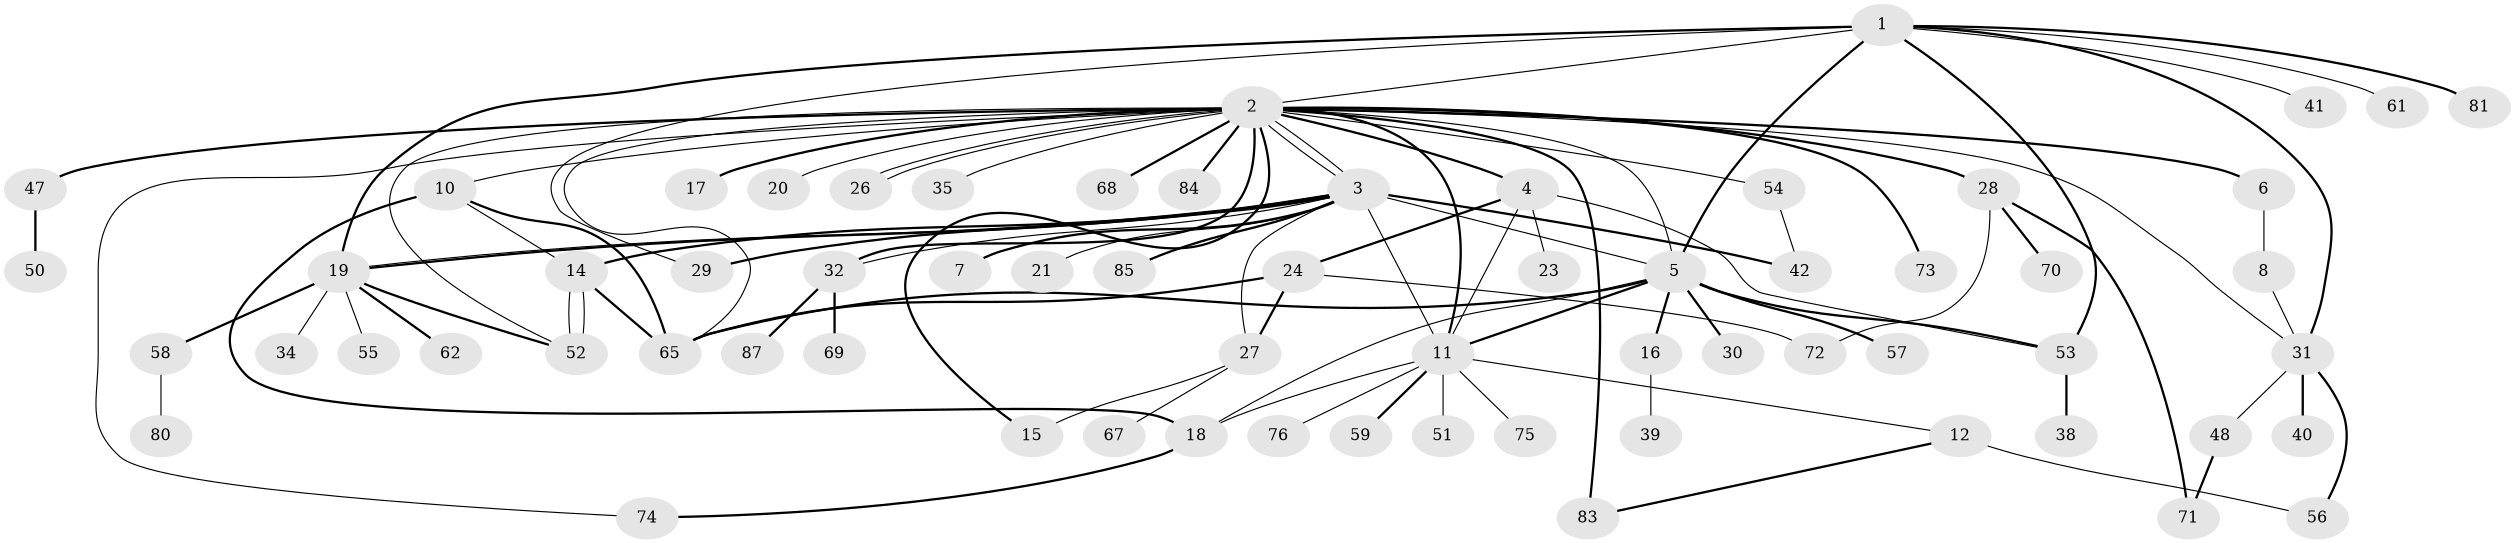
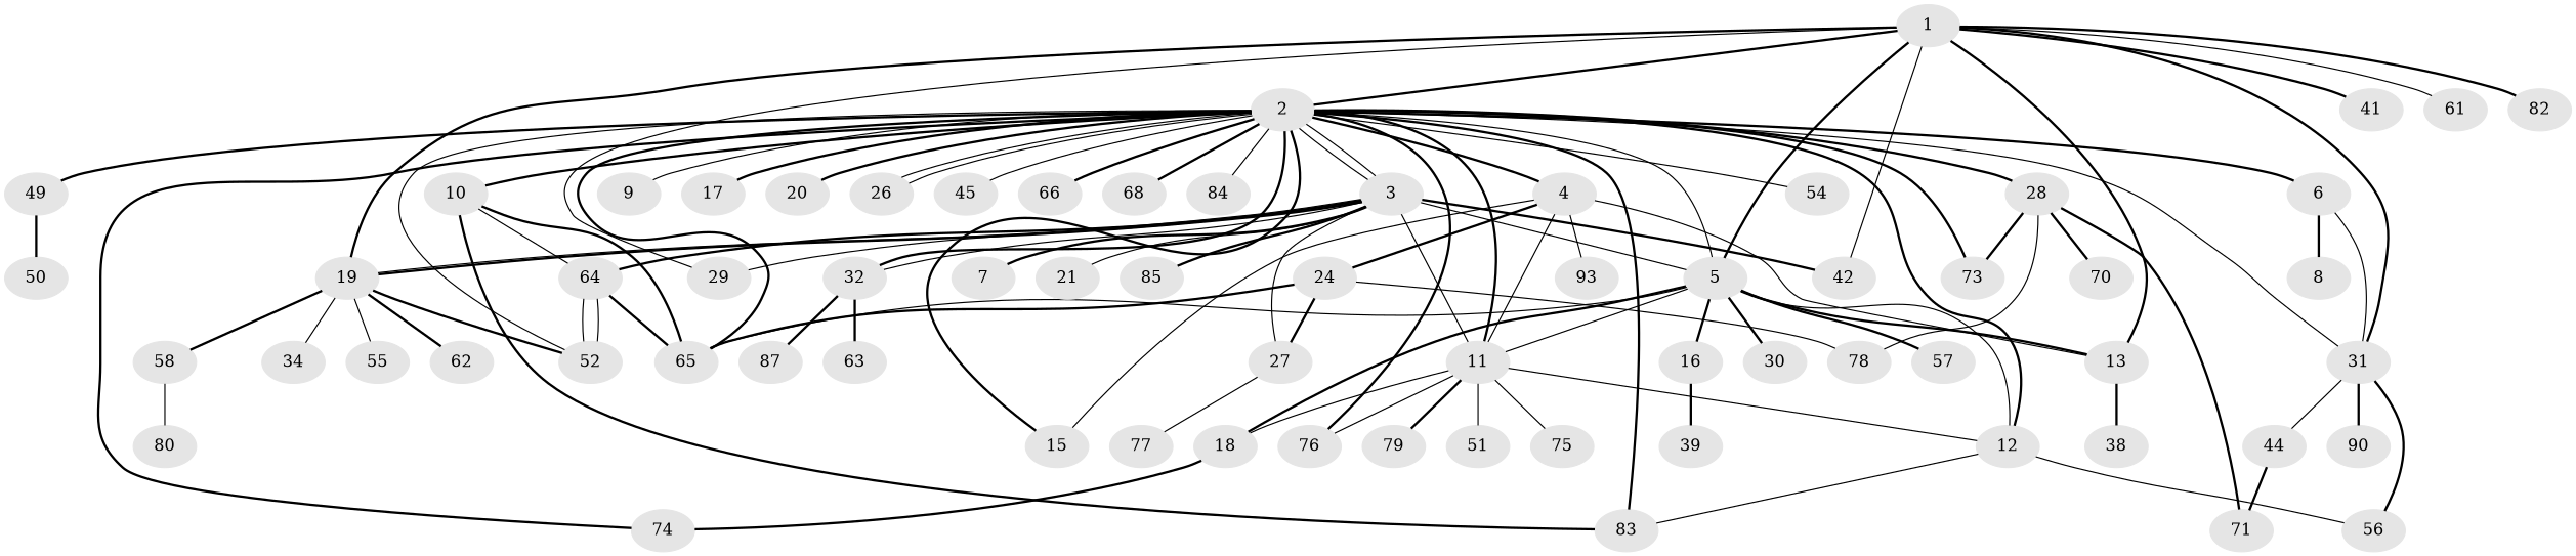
  graph {
    node [color=gray90 style=filled]
    edge [style=bold]
    1 [super="+33"]
    2 [super="+22"]
    5 [super="+36"]
-   13 [label=53]
+   13
    19 [super="+25"]
    29
    31 [super="+35"]
    41
    42 [super="+44"]
    61
-   82 [label=81]
+   82
    3 [super="+60"]
    4 [super="+72"]
    6 [super="+37"]
+   9
    10 [super="+46"]
    11 [super="+49"]
    12 [super="+81"]
    15
    17
    20
    26
    28 [super="+53"]
    32 [super="+69"]
-   45 [label=35]
-   47
+   45
+   47 [label=49]
    52
    54
    65 [super="+86"]
+   66
    68
    73
    74
    76
    83
    84
    16
    18 [super="+64"]
    30
    57
    38
    34
    55
    58
    62
    56
-   40
-   48
+   40 [label=90]
+   48 [label=44]
    7
-   14 [super="+43"]
+   14 [super="+43" label=64]
    21
    27 [super="+59"]
    85
-   23
+   23 [label=93]
    24 [super="+67"]
    8
    51
    75
-   79 [label=59]
-   78 [label=72]
+   79
+   78
    70
    71
-   63 [label=69]
+   63
    87
    50
-   77 [label=67]
+   77
    39
    80
-   1 -- 2 [style=solid weight=2]
+   1 -- 2 [weight=2]
    1 -- 5
    1 -- 13
    1 -- 19
    1 -- 29 [style=solid]
    1 -- 31
-   1 -- 41 [style=solid]
-   54 -- 42 [style=solid]
+   1 -- 41
+   1 -- 42 [style=solid]
    1 -- 61 [style=solid]
    1 -- 82
    2 -- 5 [style=solid]
    2 -- 31 [style=solid]
    2 -- 3 [style=solid]
    2 -- 3 [style=solid]
    2 -- 4
    2 -- 6
-   2 -- 10 [style=solid weight=2]
+   2 -- 9 [style=solid]
+   2 -- 10 [weight=2]
    2 -- 11
+   2 -- 12
    2 -- 15
    2 -- 17
-   2 -- 20 [style=solid]
+   2 -- 20
    2 -- 26 [style=solid]
    2 -- 26 [style=solid]
    2 -- 28
    2 -- 32
    2 -- 45 [style=solid]
    2 -- 47 [weight=2]
    2 -- 52 [style=solid]
    2 -- 54 [style=solid]
-   2 -- 65 [style=solid]
+   2 -- 65
+   2 -- 66
    2 -- 68
    2 -- 73
-   2 -- 74 [style=solid]
+   2 -- 74
+   2 -- 76
    2 -- 83
-   2 -- 84
+   2 -- 84 [style=solid]
    5 -- 13
-   5 -- 11
-   5 -- 65
+   5 -- 11 [style=solid]
+   5 -- 12 [style=solid]
+   5 -- 65 [style=solid]
    5 -- 16
-   5 -- 18 [style=solid]
+   5 -- 18
    5 -- 30
    5 -- 57
    13 -- 38
    19 -- 52
    19 -- 34 [style=solid]
    19 -- 55 [style=solid]
    19 -- 58
    19 -- 62
    31 -- 56
    31 -- 40
    31 -- 48 [style=solid]
    3 -- 5 [style=solid]
    3 -- 19 [style=solid]
    3 -- 19
-   3 -- 29
+   3 -- 29 [style=solid]
    3 -- 42
    3 -- 11 [style=solid]
    3 -- 32 [style=solid]
    3 -- 7
    3 -- 14
    3 -- 21 [style=solid]
    3 -- 27 [style=solid]
    3 -- 85
    4 -- 13 [style=solid]
    4 -- 11 [style=solid]
-   27 -- 15 [style=solid]
+   4 -- 15 [style=solid]
    4 -- 23 [style=solid]
    4 -- 24
-   6 -- 8 [style=solid]
+   6 -- 8
    10 -- 65
-   10 -- 18
+   10 -- 83
    10 -- 14 [style=solid]
    11 -- 12 [style=solid]
    11 -- 76 [style=solid]
    11 -- 18 [style=solid]
    11 -- 51 [style=solid]
    11 -- 75 [style=solid]
    11 -- 79
-   12 -- 83
+   12 -- 83 [style=solid]
    12 -- 56 [style=solid]
+   28 -- 73
    28 -- 78 [style=solid]
    28 -- 70
    28 -- 71
    32 -- 63
    32 -- 87
    47 -- 50
-   16 -- 39 [style=solid]
+   16 -- 39
    18 -- 74
    58 -- 80 [style=solid]
    48 -- 71
    14 -- 52 [style=solid weight=2]
    14 -- 52 [style=solid]
    14 -- 65
    27 -- 77 [style=solid]
    24 -- 65
    24 -- 27
    24 -- 78 [style=solid]
-   8 -- 31 [style=solid]
+   6 -- 31 [style=solid]
  }
